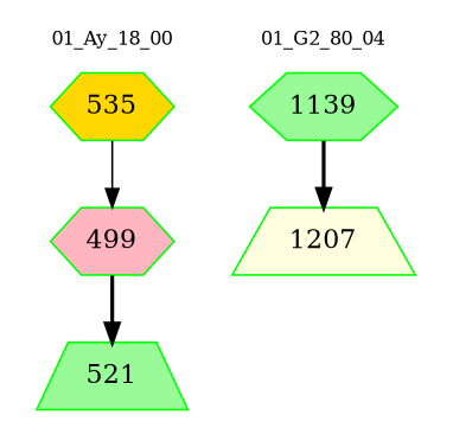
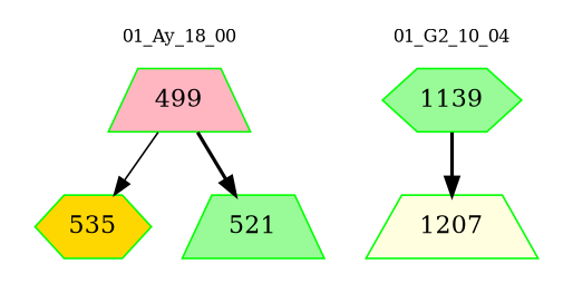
  digraph {
    node [color=green fillcolor=palegreen shape=trapezium style=filled]
    edge [color=black style=bold]
-   n1 [fillcolor=lightpink label=499 shape=hexagon]
+   n1 [fillcolor=lightpink label=499]
    n2 [fillcolor=gold label=535 shape=hexagon]
    n3 [label=521]
    n4 [label=1139 shape=hexagon]
    n5 [fillcolor=lightyellow label=1207]
    subgraph cluster_1 {
      color=white
      fontsize=10
      label="01_Ay_18_00"
      n1
      n2
      n3
    }
    subgraph cluster_2 {
      color=white
      fontsize=10
-     label="01_G2_80_04"
+     label="01_G2_10_04"
      n4
      n5
    }
-   n2 -> n1 [style=solid]
+   n1 -> n2 [style=solid]
    n1 -> n3
    n4 -> n5
  }
